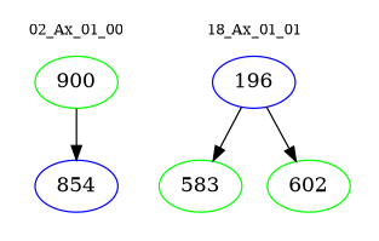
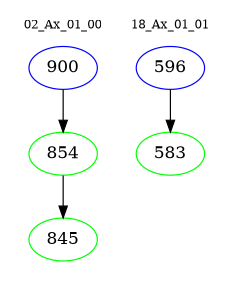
  digraph {
    node [color=green]
    edge [color=black]
-   n1 [color=blue label=854]
-   n3 [label=900]
-   n4 [color=blue label=196]
+   n1 [label=854]
+   n2 [label=845]
+   n3 [color=blue label=900]
+   n4 [color=blue label=596]
    n5 [label=583]
-   n6 [label=602]
    subgraph cluster_1 {
      color=white
      fontsize=10
      label="02_Ax_01_00"
      n1
+     n2
      n3
    }
    subgraph cluster_2 {
      color=white
      fontsize=10
      label="18_Ax_01_01"
      n4
      n5
-     n6
    }
+   n1 -> n2
    n3 -> n1
    n4 -> n5
-   n4 -> n6
  }
